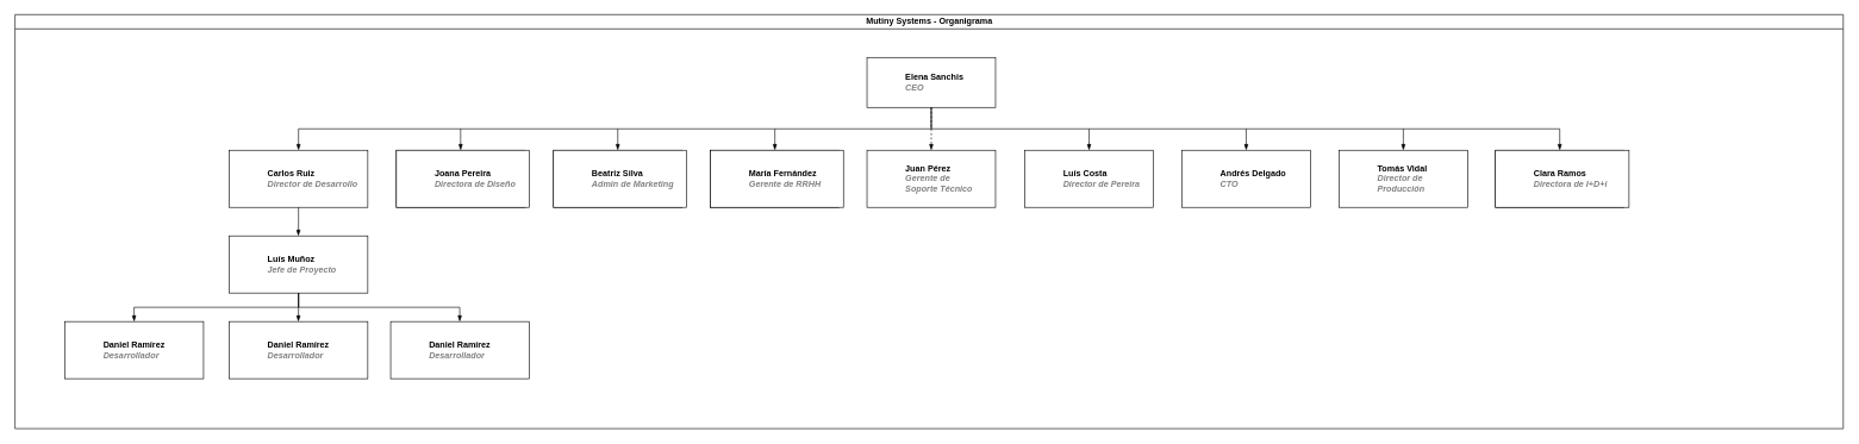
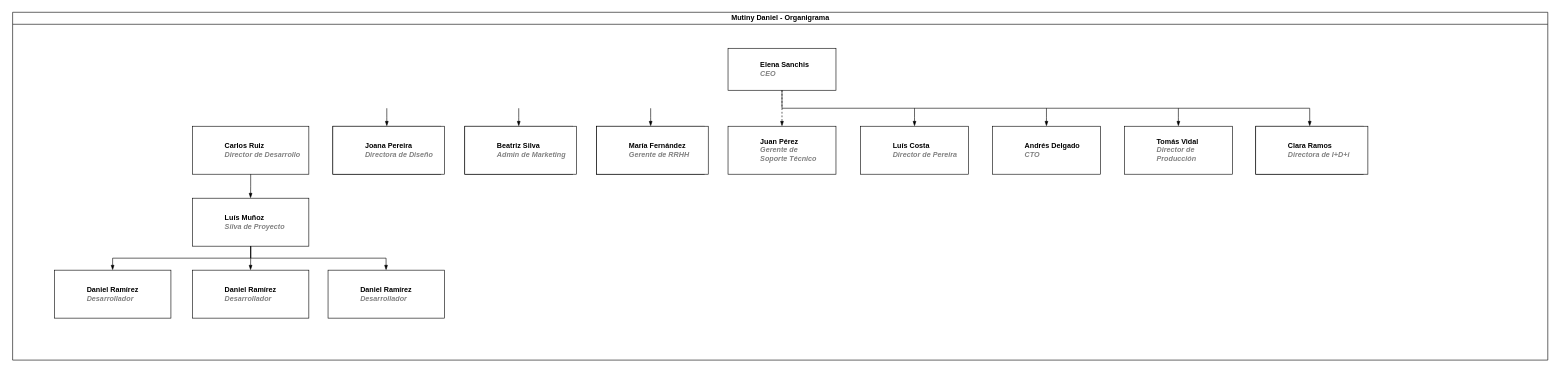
  <mxCell id="0" />
  <mxCell id="1" parent="0" />
- <mxCell id="2" value="Mutiny Systems - Organigrama" style="swimlane;html=1;startSize=20;horizontal=1;containerType=tree;glass=0;labelBackgroundColor=none;rounded=0;" parent="1" vertex="1"><mxGeometry x="20" y="20" width="2560" height="580" as="geometry"><mxRectangle x="40" y="80" width="110" height="30" as="alternateBounds" /></mxGeometry></mxCell>
+ <mxCell id="2" value="Mutiny Daniel - Organigrama" style="swimlane;html=1;startSize=20;horizontal=1;containerType=tree;glass=0;labelBackgroundColor=none;rounded=0;" parent="1" vertex="1"><mxGeometry x="20" y="20" width="2560" height="580" as="geometry"><mxRectangle x="40" y="80" width="110" height="30" as="alternateBounds" /></mxGeometry></mxCell>
  <mxCell id="3" value="Elena Sanchis&lt;br&gt;&lt;font color=&quot;#808080&quot;&gt;&lt;i&gt;CEO&lt;/i&gt;&lt;/font&gt;" style="label;image=https://cdn3.iconfinder.com/data/icons/user-avatars-1/512/users-3-128.png;whiteSpace=wrap;html=1;rounded=0;glass=0;treeMoving=1;treeFolding=1;labelBackgroundColor=none;" parent="2" vertex="1"><mxGeometry x="1193" y="60" width="180" height="70" as="geometry" /></mxCell>
- <mxCell id="4" value="" style="endArrow=blockThin;endFill=1;fontSize=11;edgeStyle=elbowEdgeStyle;elbow=vertical;rounded=0;labelBackgroundColor=none;fontColor=default;" parent="2" source="3" target="5" edge="1"><mxGeometry relative="1" as="geometry" /></mxCell>
  <mxCell id="5" value="Carlos Ruiz&lt;div&gt;&lt;font color=&quot;#808080&quot;&gt;&lt;i&gt;Director de Desarrollo&lt;/i&gt;&lt;/font&gt;&lt;br&gt;&lt;/div&gt;" style="label;image=https://cdn3.iconfinder.com/data/icons/user-avatars-1/512/users-10-3-128.png;whiteSpace=wrap;html=1;rounded=0;glass=0;treeFolding=1;treeMoving=1;labelBackgroundColor=none;" parent="2" vertex="1"><mxGeometry x="300" y="190" width="194" height="80" as="geometry" /></mxCell>
  <mxCell id="6" value="" style="endArrow=blockThin;endFill=1;fontSize=11;edgeStyle=elbowEdgeStyle;elbow=vertical;rounded=0;labelBackgroundColor=none;fontColor=default;dashed=1;" parent="2" source="3" target="7" edge="1"><mxGeometry relative="1" as="geometry" /></mxCell>
  <mxCell id="7" value="Juan Pérez&lt;div&gt;&lt;font color=&quot;#808080&quot;&gt;&lt;i&gt;Gerente de&amp;nbsp;&lt;/i&gt;&lt;/font&gt;&lt;/div&gt;&lt;div&gt;&lt;font color=&quot;#808080&quot;&gt;&lt;i&gt;Soporte Técnico&lt;/i&gt;&lt;/font&gt;&lt;br&gt;&lt;/div&gt;" style="label;image=https://cdn3.iconfinder.com/data/icons/user-avatars-1/512/users-9-2-128.png;whiteSpace=wrap;html=1;rounded=0;glass=0;treeFolding=1;treeMoving=1;labelBackgroundColor=none;" parent="2" vertex="1"><mxGeometry x="1193" y="190" width="180" height="80" as="geometry" /></mxCell>
  <mxCell id="8" value="" style="endArrow=blockThin;endFill=1;fontSize=11;edgeStyle=elbowEdgeStyle;elbow=vertical;rounded=0;labelBackgroundColor=none;fontColor=default;" parent="2" source="3" target="9" edge="1"><mxGeometry relative="1" as="geometry" /></mxCell>
  <mxCell id="9" value="Alison Donovan&lt;br&gt;&lt;i style=&quot;color: gray&quot;&gt;System Admin&lt;/i&gt;&lt;br&gt;&lt;a href=&quot;mailto:me@example.com&quot;&gt;Email&lt;/a&gt;" style="label;image=https://cdn3.iconfinder.com/data/icons/user-avatars-1/512/users-2-128.png;whiteSpace=wrap;html=1;rounded=0;glass=0;labelBackgroundColor=none;" parent="2" vertex="1"><mxGeometry x="2073" y="190" width="180" height="80" as="geometry" /></mxCell>
  <mxCell id="10" value="" style="endArrow=blockThin;endFill=1;fontSize=11;edgeStyle=elbowEdgeStyle;elbow=vertical;rounded=0;labelBackgroundColor=none;fontColor=default;" edge="1" parent="2" target="11"><mxGeometry relative="1" as="geometry"><mxPoint x="624" y="160" as="sourcePoint" /></mxGeometry></mxCell>
  <mxCell id="11" value="Joana Pereira&lt;div&gt;&lt;i style=&quot;color: gray&quot;&gt;Directora de Diseño&lt;/i&gt;&lt;br&gt;&lt;a href=&quot;mailto:me@example.com&quot;&gt;Email&lt;/a&gt;&lt;/div&gt;" style="label;image=https://cdn3.iconfinder.com/data/icons/user-avatars-1/512/users-9-2-128.png;whiteSpace=wrap;html=1;rounded=0;glass=0;treeFolding=1;treeMoving=1;labelBackgroundColor=none;" vertex="1" parent="2"><mxGeometry x="534" y="190" width="180" height="80" as="geometry" /></mxCell>
  <mxCell id="12" value="" style="endArrow=blockThin;endFill=1;fontSize=11;edgeStyle=elbowEdgeStyle;elbow=vertical;rounded=0;labelBackgroundColor=none;fontColor=default;" edge="1" parent="2" target="13"><mxGeometry relative="1" as="geometry"><mxPoint x="844" y="160" as="sourcePoint" /></mxGeometry></mxCell>
  <mxCell id="13" value="Evan Valet&lt;br&gt;&lt;i style=&quot;color: gray&quot;&gt;HR Director&lt;/i&gt;&lt;br&gt;&lt;a href=&quot;mailto:me@example.com&quot;&gt;Email&lt;/a&gt;" style="label;image=https://cdn3.iconfinder.com/data/icons/user-avatars-1/512/users-9-2-128.png;whiteSpace=wrap;html=1;rounded=0;glass=0;treeFolding=1;treeMoving=1;labelBackgroundColor=none;" vertex="1" parent="2"><mxGeometry x="754" y="190" width="180" height="80" as="geometry" /></mxCell>
  <mxCell id="14" value="" style="endArrow=blockThin;endFill=1;fontSize=11;edgeStyle=elbowEdgeStyle;elbow=vertical;rounded=0;labelBackgroundColor=none;fontColor=default;" edge="1" parent="2" target="15"><mxGeometry relative="1" as="geometry"><mxPoint x="1064" y="160" as="sourcePoint" /></mxGeometry></mxCell>
  <mxCell id="15" value="Evan Valet&lt;br&gt;&lt;i style=&quot;color: gray&quot;&gt;HR Director&lt;/i&gt;&lt;br&gt;&lt;a href=&quot;mailto:me@example.com&quot;&gt;Email&lt;/a&gt;" style="label;image=https://cdn3.iconfinder.com/data/icons/user-avatars-1/512/users-9-2-128.png;whiteSpace=wrap;html=1;rounded=0;glass=0;treeFolding=1;treeMoving=1;labelBackgroundColor=none;" vertex="1" parent="2"><mxGeometry x="974" y="190" width="180" height="80" as="geometry" /></mxCell>
  <mxCell id="16" value="" style="endArrow=blockThin;endFill=1;fontSize=11;edgeStyle=elbowEdgeStyle;elbow=vertical;rounded=0;labelBackgroundColor=none;fontColor=default;" edge="1" parent="2" target="17"><mxGeometry relative="1" as="geometry"><mxPoint x="1504" y="160" as="sourcePoint" /></mxGeometry></mxCell>
  <mxCell id="17" value="Luís Costa&lt;br&gt;&lt;font color=&quot;#808080&quot;&gt;&lt;i&gt;Director de Pereira&lt;/i&gt;&lt;/font&gt;" style="label;image=https://cdn3.iconfinder.com/data/icons/user-avatars-1/512/users-9-2-128.png;whiteSpace=wrap;html=1;rounded=0;glass=0;treeFolding=1;treeMoving=1;labelBackgroundColor=none;" vertex="1" parent="2"><mxGeometry x="1414" y="190" width="180" height="80" as="geometry" /></mxCell>
  <mxCell id="18" value="" style="endArrow=blockThin;endFill=1;fontSize=11;edgeStyle=elbowEdgeStyle;elbow=vertical;rounded=0;labelBackgroundColor=none;fontColor=default;" edge="1" parent="2" target="19"><mxGeometry relative="1" as="geometry"><mxPoint x="1724" y="160" as="sourcePoint" /></mxGeometry></mxCell>
  <mxCell id="19" value="Andrés Delgado&lt;div&gt;&lt;font color=&quot;#808080&quot;&gt;&lt;i&gt;CTO&lt;/i&gt;&lt;/font&gt;&lt;br&gt;&lt;/div&gt;" style="label;image=https://cdn3.iconfinder.com/data/icons/user-avatars-1/512/users-9-2-128.png;whiteSpace=wrap;html=1;rounded=0;glass=0;treeFolding=1;treeMoving=1;labelBackgroundColor=none;" vertex="1" parent="2"><mxGeometry x="1634" y="190" width="180" height="80" as="geometry" /></mxCell>
  <mxCell id="20" value="" style="endArrow=blockThin;endFill=1;fontSize=11;edgeStyle=elbowEdgeStyle;elbow=vertical;rounded=0;labelBackgroundColor=none;fontColor=default;" edge="1" parent="2" target="21"><mxGeometry relative="1" as="geometry"><mxPoint x="1944" y="160" as="sourcePoint" /></mxGeometry></mxCell>
  <mxCell id="21" value="Tomás Vidal&lt;br&gt;&lt;font color=&quot;#808080&quot;&gt;&lt;i&gt;Director de Producción&lt;/i&gt;&lt;/font&gt;" style="label;image=https://cdn3.iconfinder.com/data/icons/user-avatars-1/512/users-9-2-128.png;whiteSpace=wrap;html=1;rounded=0;glass=0;treeFolding=1;treeMoving=1;labelBackgroundColor=none;" vertex="1" parent="2"><mxGeometry x="1854" y="190" width="180" height="80" as="geometry" /></mxCell>
  <mxCell id="22" value="Joana Pereira&lt;br&gt;&lt;font color=&quot;#808080&quot;&gt;&lt;i&gt;Directora de&amp;nbsp;&lt;/i&gt;&lt;/font&gt;&lt;i style=&quot;color: rgb(128, 128, 128); background-color: initial;&quot;&gt;Diseño&lt;/i&gt;" style="label;image=https://cdn3.iconfinder.com/data/icons/user-avatars-1/512/users-3-128.png;whiteSpace=wrap;html=1;rounded=0;glass=0;treeMoving=1;treeFolding=1;labelBackgroundColor=none;" vertex="1" parent="2"><mxGeometry x="534" y="190" width="186" height="80" as="geometry" /></mxCell>
  <mxCell id="23" value="Beatriz Silva&lt;br&gt;&lt;font color=&quot;#808080&quot;&gt;&lt;i&gt;Admin de Marketing&lt;/i&gt;&lt;/font&gt;" style="label;image=https://cdn3.iconfinder.com/data/icons/user-avatars-1/512/users-3-128.png;whiteSpace=wrap;html=1;rounded=0;glass=0;treeMoving=1;treeFolding=1;labelBackgroundColor=none;" vertex="1" parent="2"><mxGeometry x="754" y="190" width="186" height="80" as="geometry" /></mxCell>
  <mxCell id="24" value="María Fernández&lt;br&gt;&lt;font color=&quot;#808080&quot;&gt;&lt;i&gt;Gerente de RRHH&lt;/i&gt;&lt;/font&gt;" style="label;image=https://cdn3.iconfinder.com/data/icons/user-avatars-1/512/users-3-128.png;whiteSpace=wrap;html=1;rounded=0;glass=0;treeMoving=1;treeFolding=1;labelBackgroundColor=none;" vertex="1" parent="2"><mxGeometry x="974" y="190" width="186" height="80" as="geometry" /></mxCell>
  <mxCell id="25" value="Clara Ramos&lt;div&gt;&lt;font color=&quot;#808080&quot;&gt;&lt;i&gt;Directora de I+D+i&lt;/i&gt;&lt;/font&gt;&lt;/div&gt;" style="label;image=https://cdn3.iconfinder.com/data/icons/user-avatars-1/512/users-3-128.png;whiteSpace=wrap;html=1;rounded=0;glass=0;treeMoving=1;treeFolding=1;labelBackgroundColor=none;" vertex="1" parent="2"><mxGeometry x="2073" y="190" width="187" height="80" as="geometry" /></mxCell>
- <mxCell id="26" value="&lt;div&gt;Luís Muñoz&lt;/div&gt;&lt;div&gt;&lt;font color=&quot;#808080&quot;&gt;&lt;i&gt;Jefe de Proyecto&lt;/i&gt;&lt;/font&gt;&lt;/div&gt;" style="label;image=https://cdn3.iconfinder.com/data/icons/user-avatars-1/512/users-10-3-128.png;whiteSpace=wrap;html=1;rounded=0;glass=0;treeFolding=1;treeMoving=1;labelBackgroundColor=none;" vertex="1" parent="2"><mxGeometry x="300" y="310" width="194" height="80" as="geometry" /></mxCell>
+ <mxCell id="26" value="&lt;div&gt;Luís Muñoz&lt;/div&gt;&lt;div&gt;&lt;font color=&quot;#808080&quot;&gt;&lt;i&gt;Silva de Proyecto&lt;/i&gt;&lt;/font&gt;&lt;/div&gt;" style="label;image=https://cdn3.iconfinder.com/data/icons/user-avatars-1/512/users-10-3-128.png;whiteSpace=wrap;html=1;rounded=0;glass=0;treeFolding=1;treeMoving=1;labelBackgroundColor=none;" vertex="1" parent="2"><mxGeometry x="300" y="310" width="194" height="80" as="geometry" /></mxCell>
  <mxCell id="27" value="Daniel Ramírez&lt;div&gt;&lt;i style=&quot;color: rgb(128, 128, 128); background-color: initial;&quot;&gt;Desarrollador&lt;/i&gt;&lt;/div&gt;" style="label;image=https://cdn3.iconfinder.com/data/icons/user-avatars-1/512/users-10-3-128.png;whiteSpace=wrap;html=1;rounded=0;glass=0;treeFolding=1;treeMoving=1;labelBackgroundColor=none;" vertex="1" parent="2"><mxGeometry x="300" y="430" width="194" height="80" as="geometry" /></mxCell>
  <mxCell id="28" value="" style="endArrow=blockThin;endFill=1;fontSize=11;edgeStyle=elbowEdgeStyle;elbow=vertical;rounded=0;labelBackgroundColor=none;fontColor=default;exitX=0.5;exitY=1;exitDx=0;exitDy=0;" edge="1" parent="2" source="5"><mxGeometry relative="1" as="geometry"><mxPoint x="396.76" y="280" as="sourcePoint" /><mxPoint x="396.76" y="310" as="targetPoint" /></mxGeometry></mxCell>
  <mxCell id="29" value="" style="endArrow=blockThin;endFill=1;fontSize=11;edgeStyle=elbowEdgeStyle;elbow=vertical;rounded=0;labelBackgroundColor=none;fontColor=default;exitX=0.5;exitY=1;exitDx=0;exitDy=0;" edge="1" parent="2"><mxGeometry relative="1" as="geometry"><mxPoint x="397" y="390" as="sourcePoint" /><mxPoint x="396.76" y="430" as="targetPoint" /></mxGeometry></mxCell>
  <mxCell id="30" value="Daniel Ramírez&lt;div&gt;&lt;i style=&quot;color: rgb(128, 128, 128); background-color: initial;&quot;&gt;Desarrollador&lt;/i&gt;&lt;/div&gt;" style="label;image=https://cdn3.iconfinder.com/data/icons/user-avatars-1/512/users-10-3-128.png;whiteSpace=wrap;html=1;rounded=0;glass=0;treeFolding=1;treeMoving=1;labelBackgroundColor=none;" vertex="1" parent="2"><mxGeometry x="70" y="430" width="194" height="80" as="geometry" /></mxCell>
  <mxCell id="31" value="" style="endArrow=blockThin;endFill=1;fontSize=11;edgeStyle=elbowEdgeStyle;elbow=vertical;rounded=0;labelBackgroundColor=none;fontColor=default;" edge="1" parent="2" source="26"><mxGeometry relative="1" as="geometry"><mxPoint x="167" y="390" as="sourcePoint" /><mxPoint x="166.76" y="430" as="targetPoint" /></mxGeometry></mxCell>
  <mxCell id="32" value="Daniel Ramírez&lt;div&gt;&lt;i style=&quot;color: rgb(128, 128, 128); background-color: initial;&quot;&gt;Desarrollador&lt;/i&gt;&lt;/div&gt;" style="label;image=https://cdn3.iconfinder.com/data/icons/user-avatars-1/512/users-10-3-128.png;whiteSpace=wrap;html=1;rounded=0;glass=0;treeFolding=1;treeMoving=1;labelBackgroundColor=none;" vertex="1" parent="2"><mxGeometry x="526" y="430" width="194" height="80" as="geometry" /></mxCell>
  <mxCell id="33" value="" style="endArrow=blockThin;endFill=1;fontSize=11;edgeStyle=elbowEdgeStyle;elbow=vertical;rounded=0;labelBackgroundColor=none;fontColor=default;" edge="1" parent="2" source="26"><mxGeometry relative="1" as="geometry"><mxPoint x="623" y="390" as="sourcePoint" /><mxPoint x="622.76" y="430" as="targetPoint" /></mxGeometry></mxCell>
